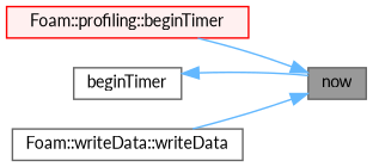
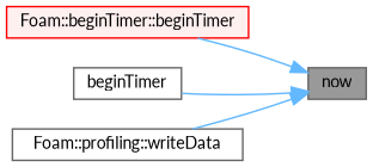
  digraph {
    fontname=Lato
    rankdir=RL
    node [color=grey40 fillcolor=white fontname=Lato fontsize=10 shape=box style=filled]
    edge [color=steelblue1 dir=back fontname=Lato fontsize=10 labelfontname=Helvetica labelfontsize=10 style=solid]
    n1 [color=gray40 fillcolor=grey60 fontcolor=black height=0.2 label=now width=0.4]
-   n2 [color=red fillcolor="#FFF0F0" height=0.2 label="Foam::profiling::beginTimer" width=0.4]
+   n2 [color=red fillcolor="#FFF0F0" height=0.2 label="Foam::beginTimer::beginTimer" width=0.4]
    n3 [height=0.2 label=beginTimer width=0.4]
-   n4 [height=0.2 label="Foam::writeData::writeData" width=0.4]
+   n4 [height=0.2 label="Foam::profiling::writeData" width=0.4]
    n1 -> n2
-   n3 -> n1
+   n1 -> n3
    n1 -> n4
  }
